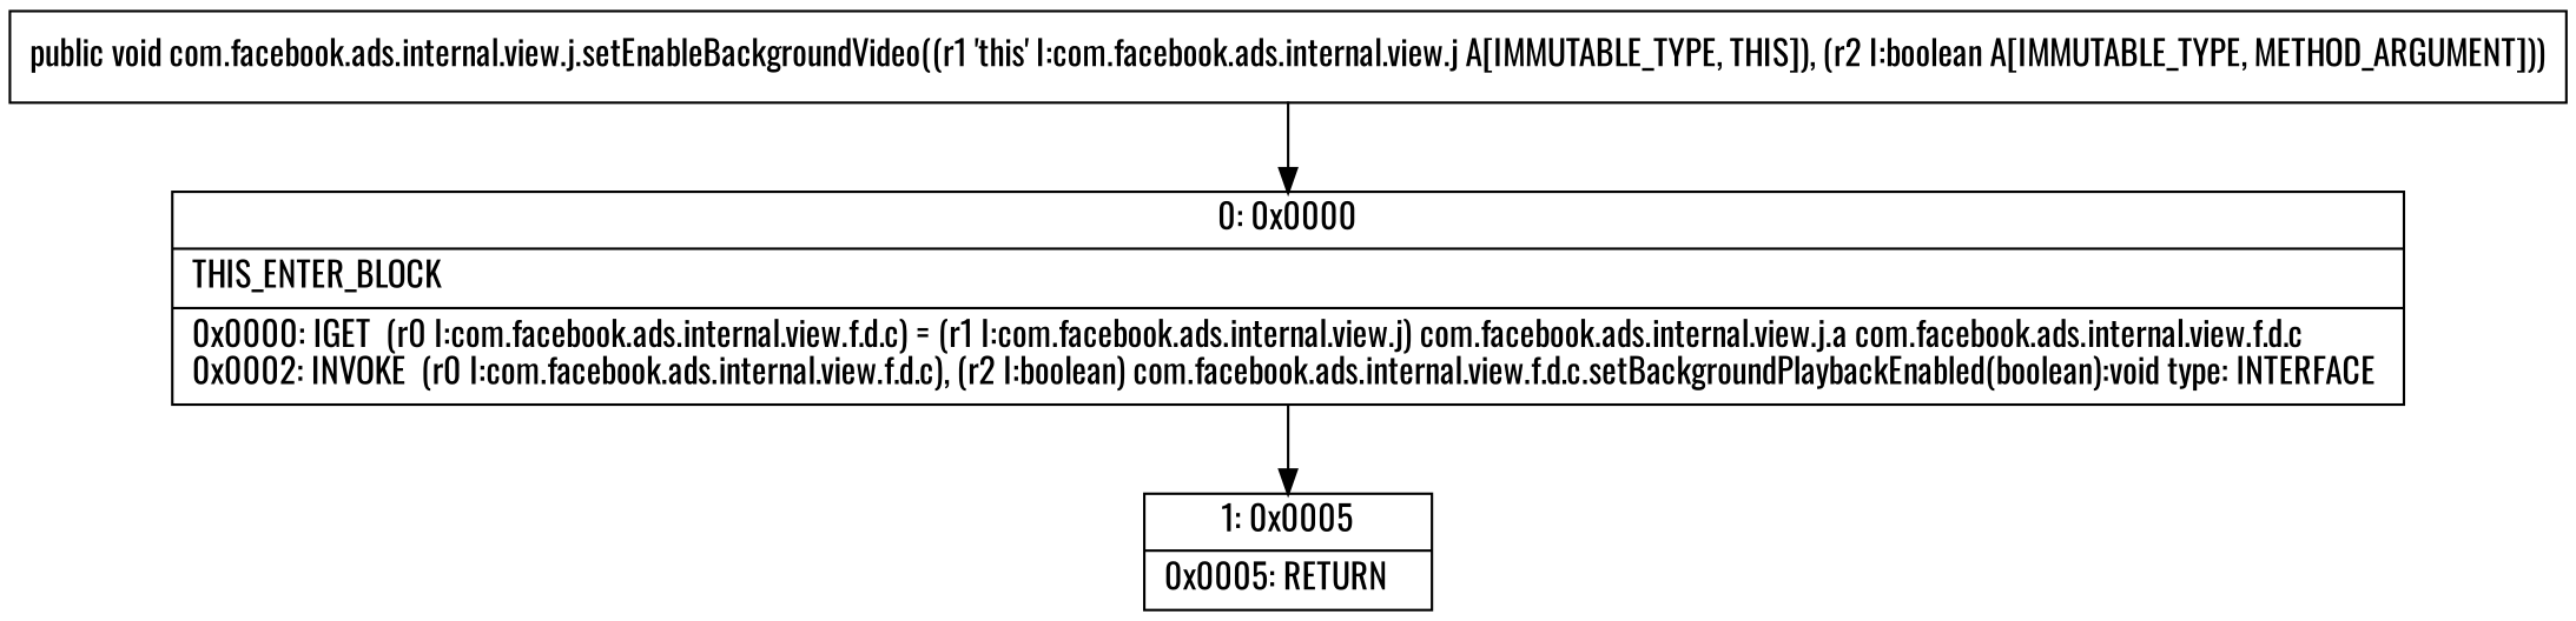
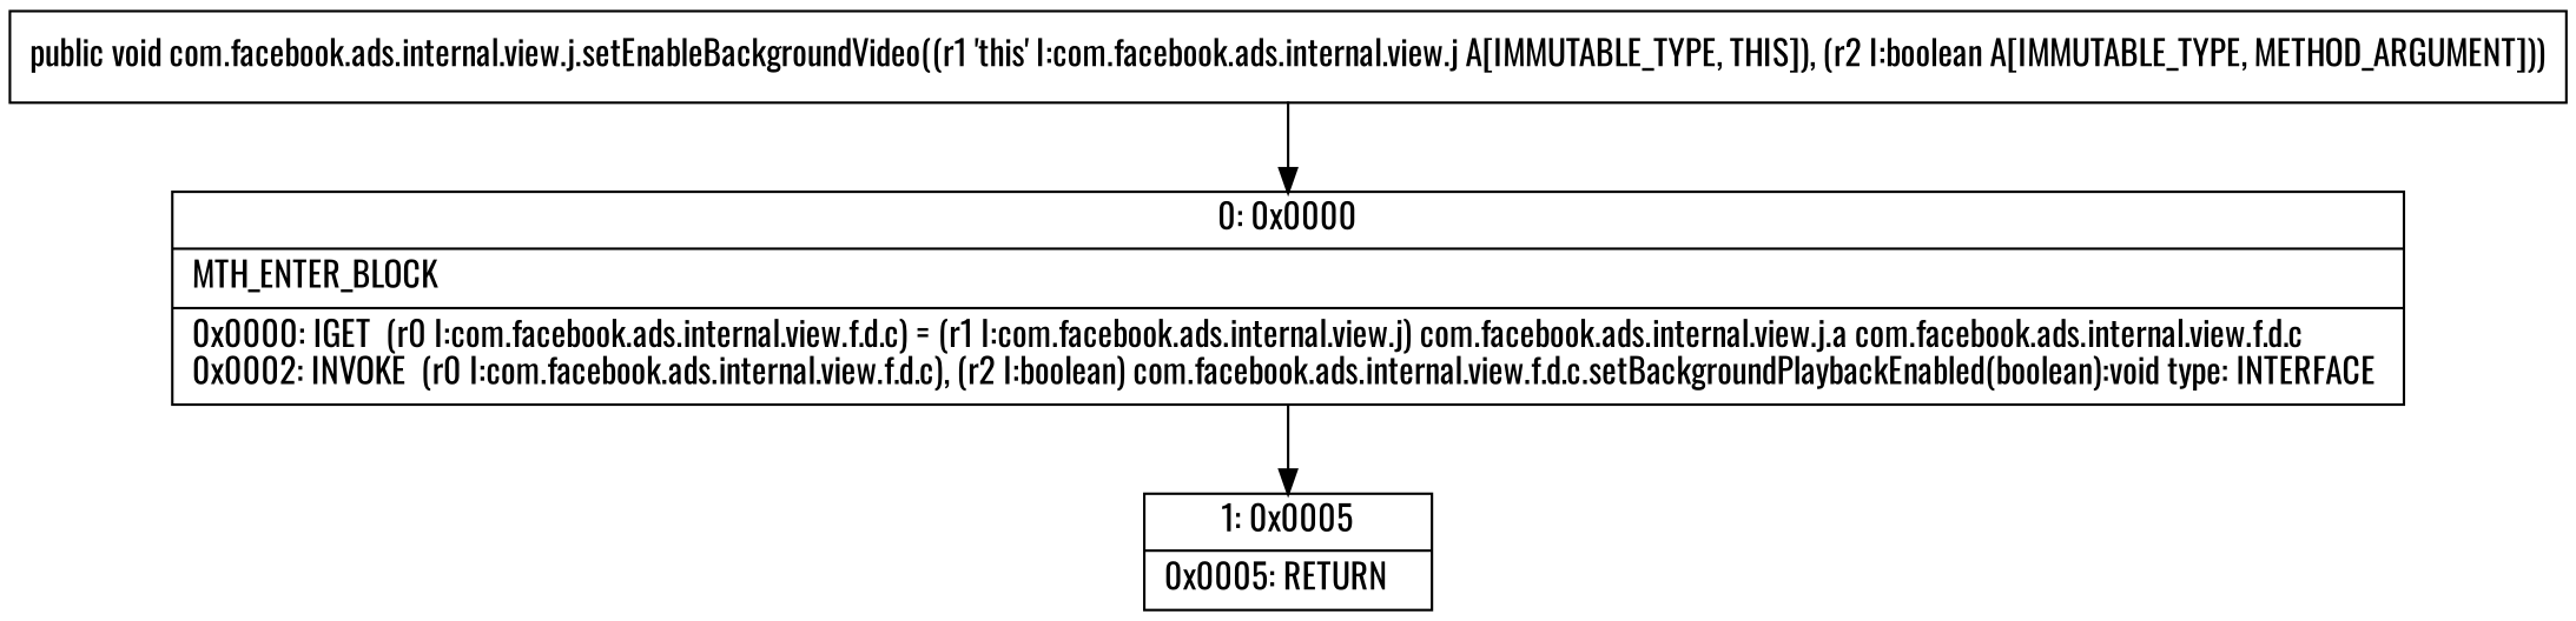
  digraph {
    fontname=Oswald
    node [shape=record fontname=Oswald]
    edge [fontname=Oswald]
-   n1 [label="{0\:\ 0x0000|THIS_ENTER_BLOCK\l|0x0000: IGET  (r0 I:com.facebook.ads.internal.view.f.d.c) = (r1 I:com.facebook.ads.internal.view.j) com.facebook.ads.internal.view.j.a com.facebook.ads.internal.view.f.d.c \l0x0002: INVOKE  (r0 I:com.facebook.ads.internal.view.f.d.c), (r2 I:boolean) com.facebook.ads.internal.view.f.d.c.setBackgroundPlaybackEnabled(boolean):void type: INTERFACE \l}"]
+   n1 [label="{0\:\ 0x0000|MTH_ENTER_BLOCK\l|0x0000: IGET  (r0 I:com.facebook.ads.internal.view.f.d.c) = (r1 I:com.facebook.ads.internal.view.j) com.facebook.ads.internal.view.j.a com.facebook.ads.internal.view.f.d.c \l0x0002: INVOKE  (r0 I:com.facebook.ads.internal.view.f.d.c), (r2 I:boolean) com.facebook.ads.internal.view.f.d.c.setBackgroundPlaybackEnabled(boolean):void type: INTERFACE \l}"]
    n2 [label="{1\:\ 0x0005|0x0005: RETURN   \l}"]
    n3 [label="{public void com.facebook.ads.internal.view.j.setEnableBackgroundVideo((r1 'this' I:com.facebook.ads.internal.view.j A[IMMUTABLE_TYPE, THIS]), (r2 I:boolean A[IMMUTABLE_TYPE, METHOD_ARGUMENT])) }"]
    n1 -> n2
    n3 -> n1
  }
